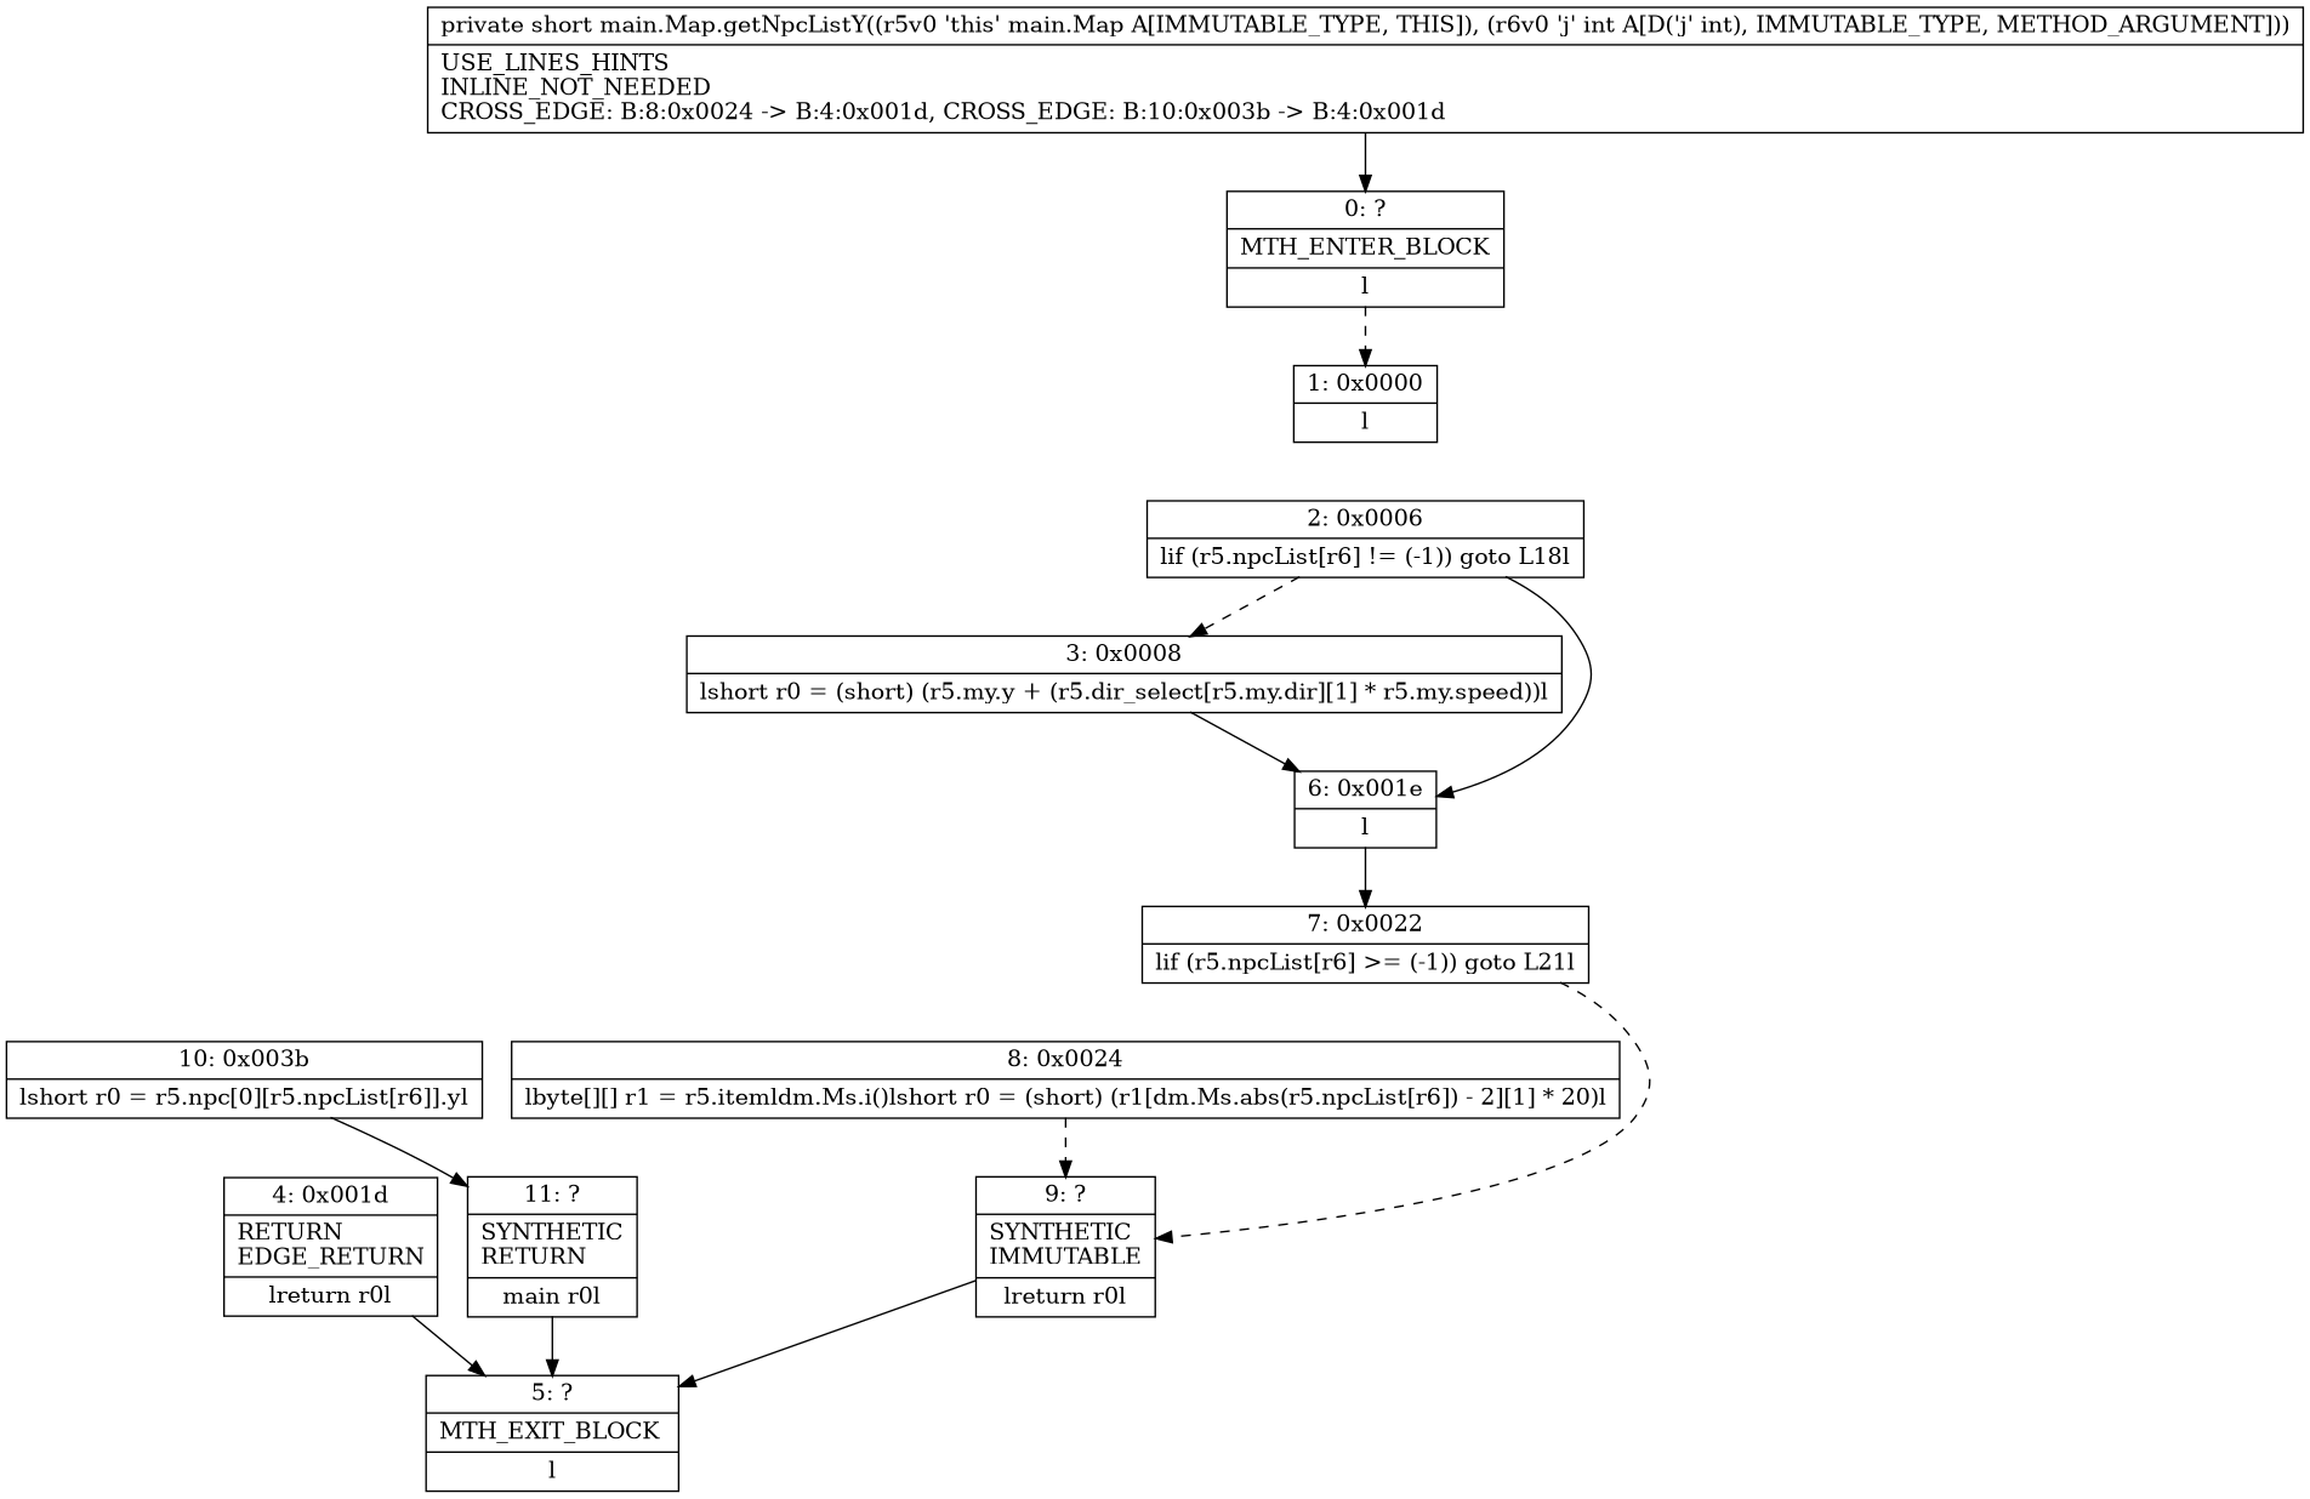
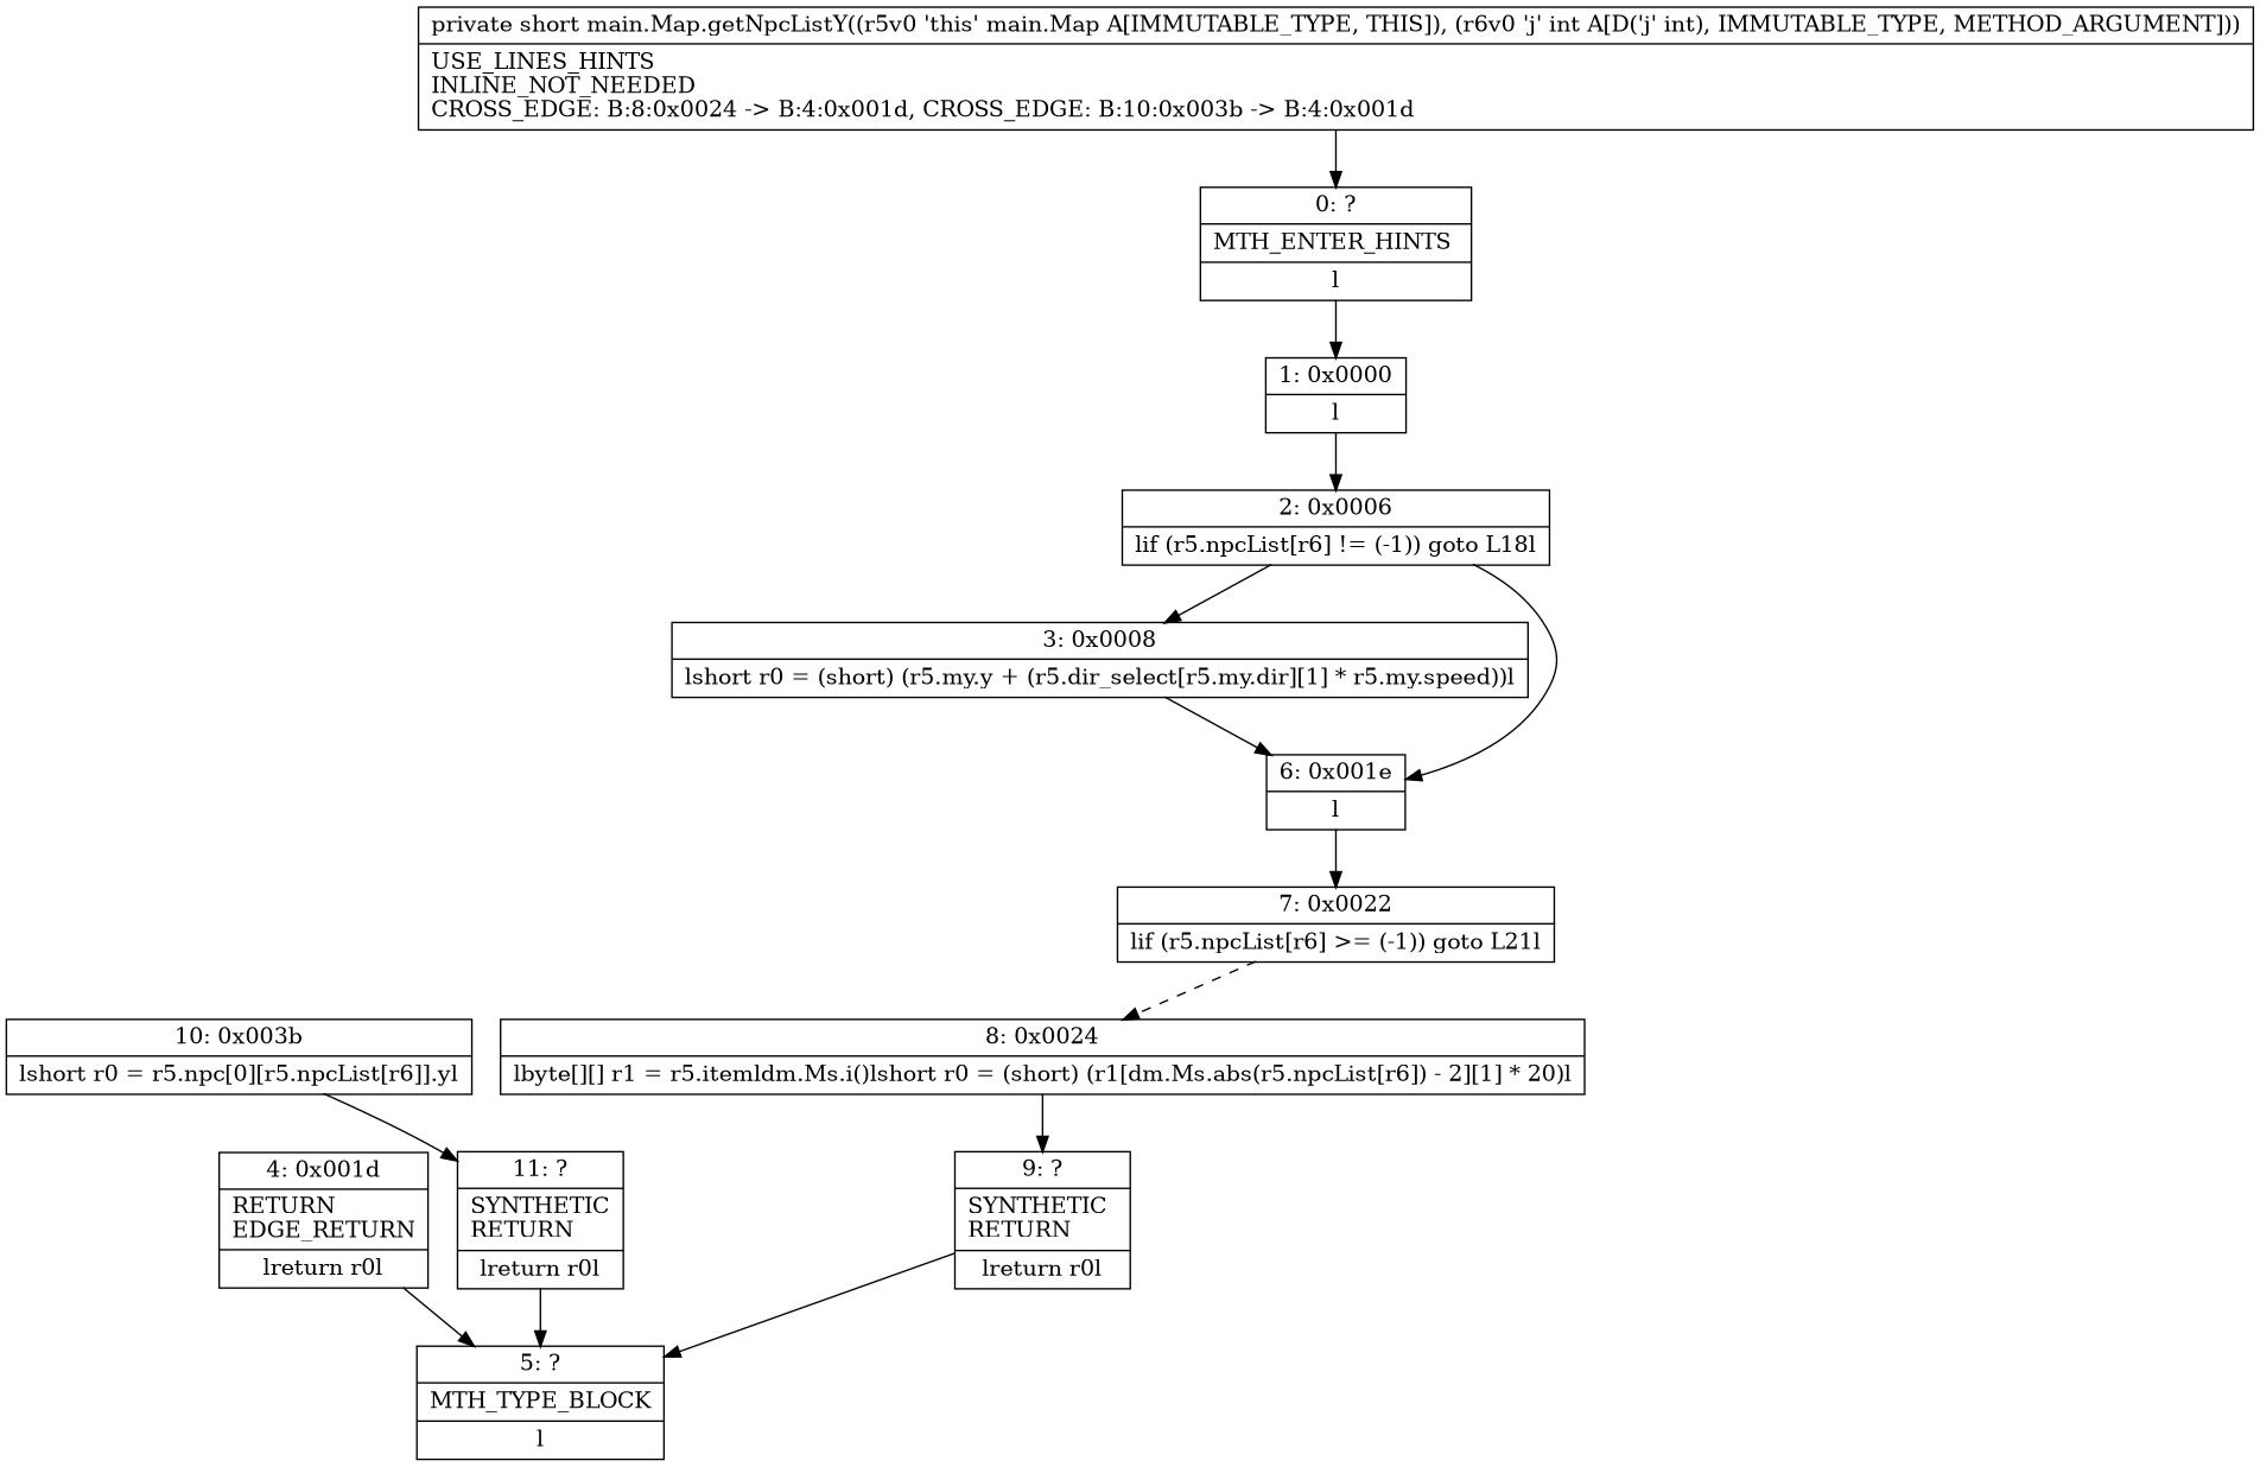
  digraph {
    node [shape=record]
-   n1 [label="{0\:\ ?|MTH_ENTER_BLOCK\l|l}"]
+   n1 [label="{0\:\ ?|MTH_ENTER_HINTS\l|l}"]
    n2 [label="{1\:\ 0x0000|l}"]
    n3 [label="{2\:\ 0x0006|lif (r5.npcList[r6] != (\-1)) goto L18l}"]
    n4 [label="{3\:\ 0x0008|lshort r0 = (short) (r5.my.y + (r5.dir_select[r5.my.dir][1] * r5.my.speed))l}"]
    n5 [label="{6\:\ 0x001e|l}"]
    n6 [label="{7\:\ 0x0022|lif (r5.npcList[r6] \>= (\-1)) goto L21l}"]
    n7 [label="{4\:\ 0x001d|RETURN\lEDGE_RETURN\l|lreturn r0l}"]
-   n8 [label="{5\:\ ?|MTH_EXIT_BLOCK\l|l}"]
+   n8 [label="{5\:\ ?|MTH_TYPE_BLOCK\l|l}"]
    n9 [label="{8\:\ 0x0024|lbyte[][] r1 = r5.itemldm.Ms.i()lshort r0 = (short) (r1[dm.Ms.abs(r5.npcList[r6]) \- 2][1] * 20)l}"]
-   n10 [label="{9\:\ ?|SYNTHETIC\lIMMUTABLE\l|lreturn r0l}"]
+   n10 [label="{9\:\ ?|SYNTHETIC\lRETURN\l|lreturn r0l}"]
    n11 [label="{10\:\ 0x003b|lshort r0 = r5.npc[0][r5.npcList[r6]].yl}"]
-   n12 [label="{11\:\ ?|SYNTHETIC\lRETURN\l|main r0l}"]
+   n12 [label="{11\:\ ?|SYNTHETIC\lRETURN\l|lreturn r0l}"]
    n13 [label="{private short main.Map.getNpcListY((r5v0 'this' main.Map A[IMMUTABLE_TYPE, THIS]), (r6v0 'j' int A[D('j' int), IMMUTABLE_TYPE, METHOD_ARGUMENT]))  | USE_LINES_HINTS\lINLINE_NOT_NEEDED\lCROSS_EDGE: B:8:0x0024 \-\> B:4:0x001d, CROSS_EDGE: B:10:0x003b \-\> B:4:0x001d\l}"]
-   n1 -> n2 [style=dashed]
-   n3 -> n4 [style=dashed]
+   n1 -> n2
+   n2 -> n3
+   n3 -> n4 [style=solid]
    n3 -> n5
    n4 -> n5
    n5 -> n6
-   n6 -> n10 [style=dashed]
+   n6 -> n9 [style=dashed]
    n7 -> n8
-   n9 -> n10 [style=dashed]
+   n9 -> n10
    n10 -> n8
    n11 -> n12
    n12 -> n8
    n13 -> n1
  }
